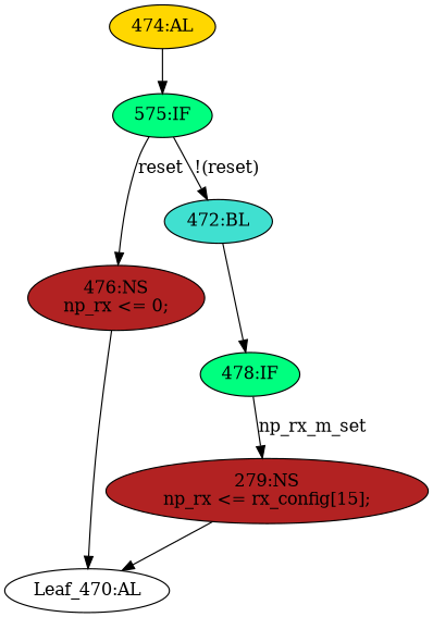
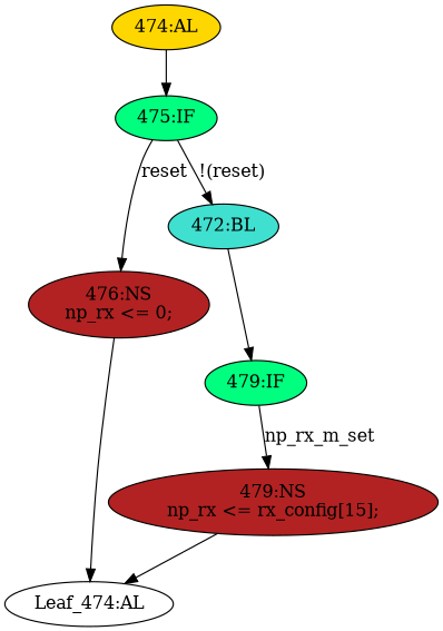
  strict digraph {
    node [fillcolor=springgreen statements="[]" style=filled typ=IfStatement]
    edge [cond="[]" lineno=None]
    n1 [ast="<pyverilog.vparser.ast.Always object at 0x7f1980a5d3d0>" clk_sens=True fillcolor=gold label="474:AL" sens="['ck', 'reset']" typ=Always use_var="['reset', 'np_rx_m_set', 'rx_config']"]
-   n2 [ast="<pyverilog.vparser.ast.IfStatement object at 0x7f1980a5d550>" label="575:IF"]
+   n2 [ast="<pyverilog.vparser.ast.IfStatement object at 0x7f1980a5d550>" label="475:IF"]
    n3 [ast="<pyverilog.vparser.ast.NonblockingSubstitution object at 0x7f1980a5d810>" fillcolor=firebrick label="476:NS\nnp_rx <= 0;" statements="[<pyverilog.vparser.ast.NonblockingSubstitution object at 0x7f1980a5d810>]" typ=NonblockingSubstitution]
    n4 [ast="<pyverilog.vparser.ast.Block object at 0x7f1980a5d590>" fillcolor=turquoise label="472:BL" typ=Block]
-   n5 [def_var="['np_rx']" label="Leaf_470:AL" fillcolor="" statements="" style="" typ=""]
-   n6 [ast="<pyverilog.vparser.ast.IfStatement object at 0x7f1980a5d5d0>" label="478:IF"]
-   n7 [ast="<pyverilog.vparser.ast.NonblockingSubstitution object at 0x7f1980a5d610>" fillcolor=firebrick label="279:NS\nnp_rx <= rx_config[15];" statements="[<pyverilog.vparser.ast.NonblockingSubstitution object at 0x7f1980a5d610>]" typ=NonblockingSubstitution]
+   n5 [def_var="['np_rx']" label="Leaf_474:AL" fillcolor="" statements="" style="" typ=""]
+   n6 [ast="<pyverilog.vparser.ast.IfStatement object at 0x7f1980a5d5d0>" label="479:IF"]
+   n7 [ast="<pyverilog.vparser.ast.NonblockingSubstitution object at 0x7f1980a5d610>" fillcolor=firebrick label="479:NS\nnp_rx <= rx_config[15];" statements="[<pyverilog.vparser.ast.NonblockingSubstitution object at 0x7f1980a5d610>]" typ=NonblockingSubstitution]
    n1 -> n2
    n2 -> n3 [cond="['reset']" label=reset lineno=475]
    n2 -> n4 [cond="['reset']" label="!(reset)" lineno=475]
    n3 -> n5
    n4 -> n6
    n6 -> n7 [cond="['np_rx_m_set']" label=np_rx_m_set lineno=479]
    n7 -> n5
  }
